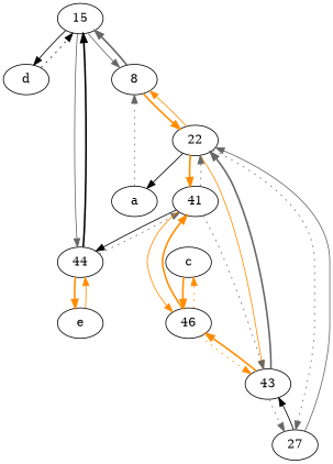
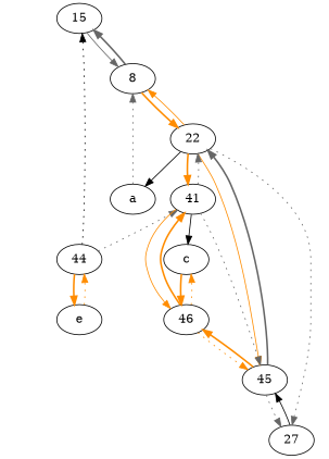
  digraph {
    edge [color=darkorange style=solid]
    n1 [label=15]
-   d
    8
    44
    22
    41
    e
    n8 [label=27]
-   45 [label=43]
+   45
    a
    n11 [label=46]
    c
-   n1 -> d [color=black]
    n1 -> 8 [color=gray40]
-   n1 -> 44 [color=gray40]
-   d -> n1 [color=black style=dotted]
    8 -> n1 [color=gray40 style=bold]
    8 -> 22 [style=bold]
-   44 -> n1 [color=black style=bold]
+   44 -> n1 [color=black style=dotted]
    44 -> 41 [color=gray40 style=dotted]
    44 -> e [style=bold]
    22 -> 8
    22 -> 41 [style=bold]
    22 -> n8 [color=gray40 style=dotted]
    22 -> 45
    22 -> a [color=black]
-   41 -> 44 [color=black]
+   41 -> c [color=black]
    41 -> 22 [color=gray40 style=dotted]
    41 -> 45 [color=gray40 style=dotted]
    41 -> n11
-   e -> 44
-   n8 -> 22 [color=gray40]
+   e -> 44 [style=dotted]
    n8 -> 45 [color=black]
    45 -> 22 [color=gray40 style=bold]
    45 -> n8 [color=gray40 style=dotted]
    45 -> n11 [style=bold]
    a -> 8 [color=gray40 style=dotted]
    n11 -> 41 [style=bold]
    n11 -> 45 [style=dotted]
    n11 -> c [style=dotted]
    c -> n11 [style=bold]
  }
